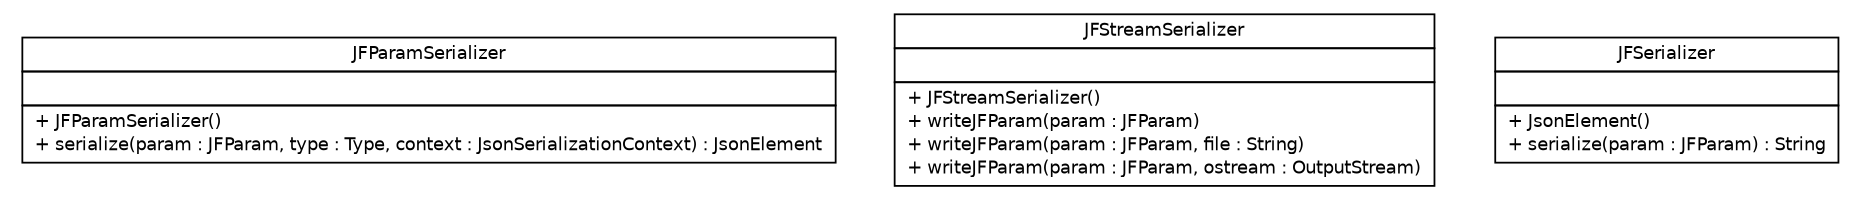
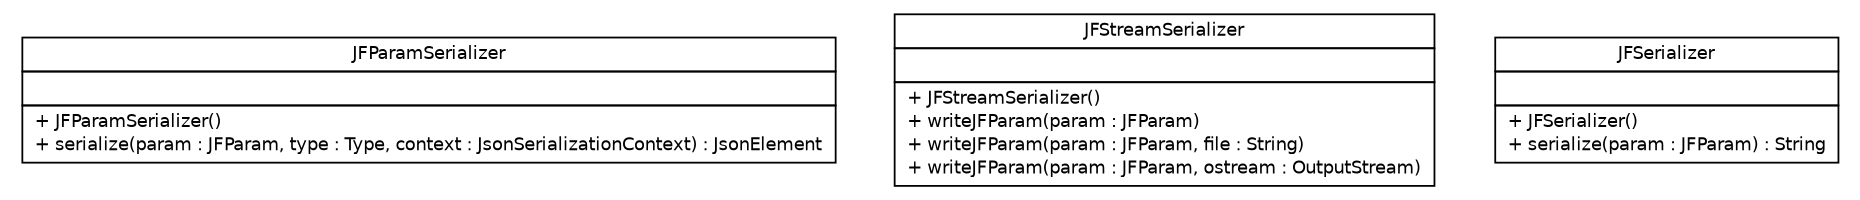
  digraph {
    nodesep=0.25
    ranksep=0.5
    node [fontcolor=black fontname=Helvetica fontsize=10.0 shape=plaintext]
    n1 [label=<<table title="org.fringe.jf.json.internal.serializer.JFParamSerializer" border="0" cellborder="1" cellspacing="0" cellpadding="2" port="p" href="./JFParamSerializer.html"> 		<tr><td><table border="0" cellspacing="0" cellpadding="1"> <tr><td align="center" balign="center"> JFParamSerializer </td></tr> 		</table></td></tr> 		<tr><td><table border="0" cellspacing="0" cellpadding="1"> <tr><td align="left" balign="left">  </td></tr> 		</table></td></tr> 		<tr><td><table border="0" cellspacing="0" cellpadding="1"> <tr><td align="left" balign="left"> + JFParamSerializer() </td></tr> <tr><td align="left" balign="left"> + serialize(param : JFParam, type : Type, context : JsonSerializationContext) : JsonElement </td></tr> 		</table></td></tr> 		</table>>]
    n2 [label=<<table title="org.fringe.jf.json.internal.serializer.JFStreamSerializer" border="0" cellborder="1" cellspacing="0" cellpadding="2" port="p" href="./JFStreamSerializer.html"> 		<tr><td><table border="0" cellspacing="0" cellpadding="1"> <tr><td align="center" balign="center"> JFStreamSerializer </td></tr> 		</table></td></tr> 		<tr><td><table border="0" cellspacing="0" cellpadding="1"> <tr><td align="left" balign="left">  </td></tr> 		</table></td></tr> 		<tr><td><table border="0" cellspacing="0" cellpadding="1"> <tr><td align="left" balign="left"> + JFStreamSerializer() </td></tr> <tr><td align="left" balign="left"> + writeJFParam(param : JFParam) </td></tr> <tr><td align="left" balign="left"> + writeJFParam(param : JFParam, file : String) </td></tr> <tr><td align="left" balign="left"> + writeJFParam(param : JFParam, ostream : OutputStream) </td></tr> 		</table></td></tr> 		</table>>]
-   n3 [label=<<table title="org.fringe.jf.json.internal.serializer.JFSerializer" border="0" cellborder="1" cellspacing="0" cellpadding="2" port="p" href="./JFSerializer.html"> 		<tr><td><table border="0" cellspacing="0" cellpadding="1"> <tr><td align="center" balign="center"> JFSerializer </td></tr> 		</table></td></tr> 		<tr><td><table border="0" cellspacing="0" cellpadding="1"> <tr><td align="left" balign="left">  </td></tr> 		</table></td></tr> 		<tr><td><table border="0" cellspacing="0" cellpadding="1"> <tr><td align="left" balign="left"> + JsonElement() </td></tr> <tr><td align="left" balign="left"> + serialize(param : JFParam) : String </td></tr> 		</table></td></tr> 		</table>>]
+   n3 [label=<<table title="org.fringe.jf.json.internal.serializer.JFSerializer" border="0" cellborder="1" cellspacing="0" cellpadding="2" port="p" href="./JFSerializer.html"> 		<tr><td><table border="0" cellspacing="0" cellpadding="1"> <tr><td align="center" balign="center"> JFSerializer </td></tr> 		</table></td></tr> 		<tr><td><table border="0" cellspacing="0" cellpadding="1"> <tr><td align="left" balign="left">  </td></tr> 		</table></td></tr> 		<tr><td><table border="0" cellspacing="0" cellpadding="1"> <tr><td align="left" balign="left"> + JFSerializer() </td></tr> <tr><td align="left" balign="left"> + serialize(param : JFParam) : String </td></tr> 		</table></td></tr> 		</table>>]
  }
